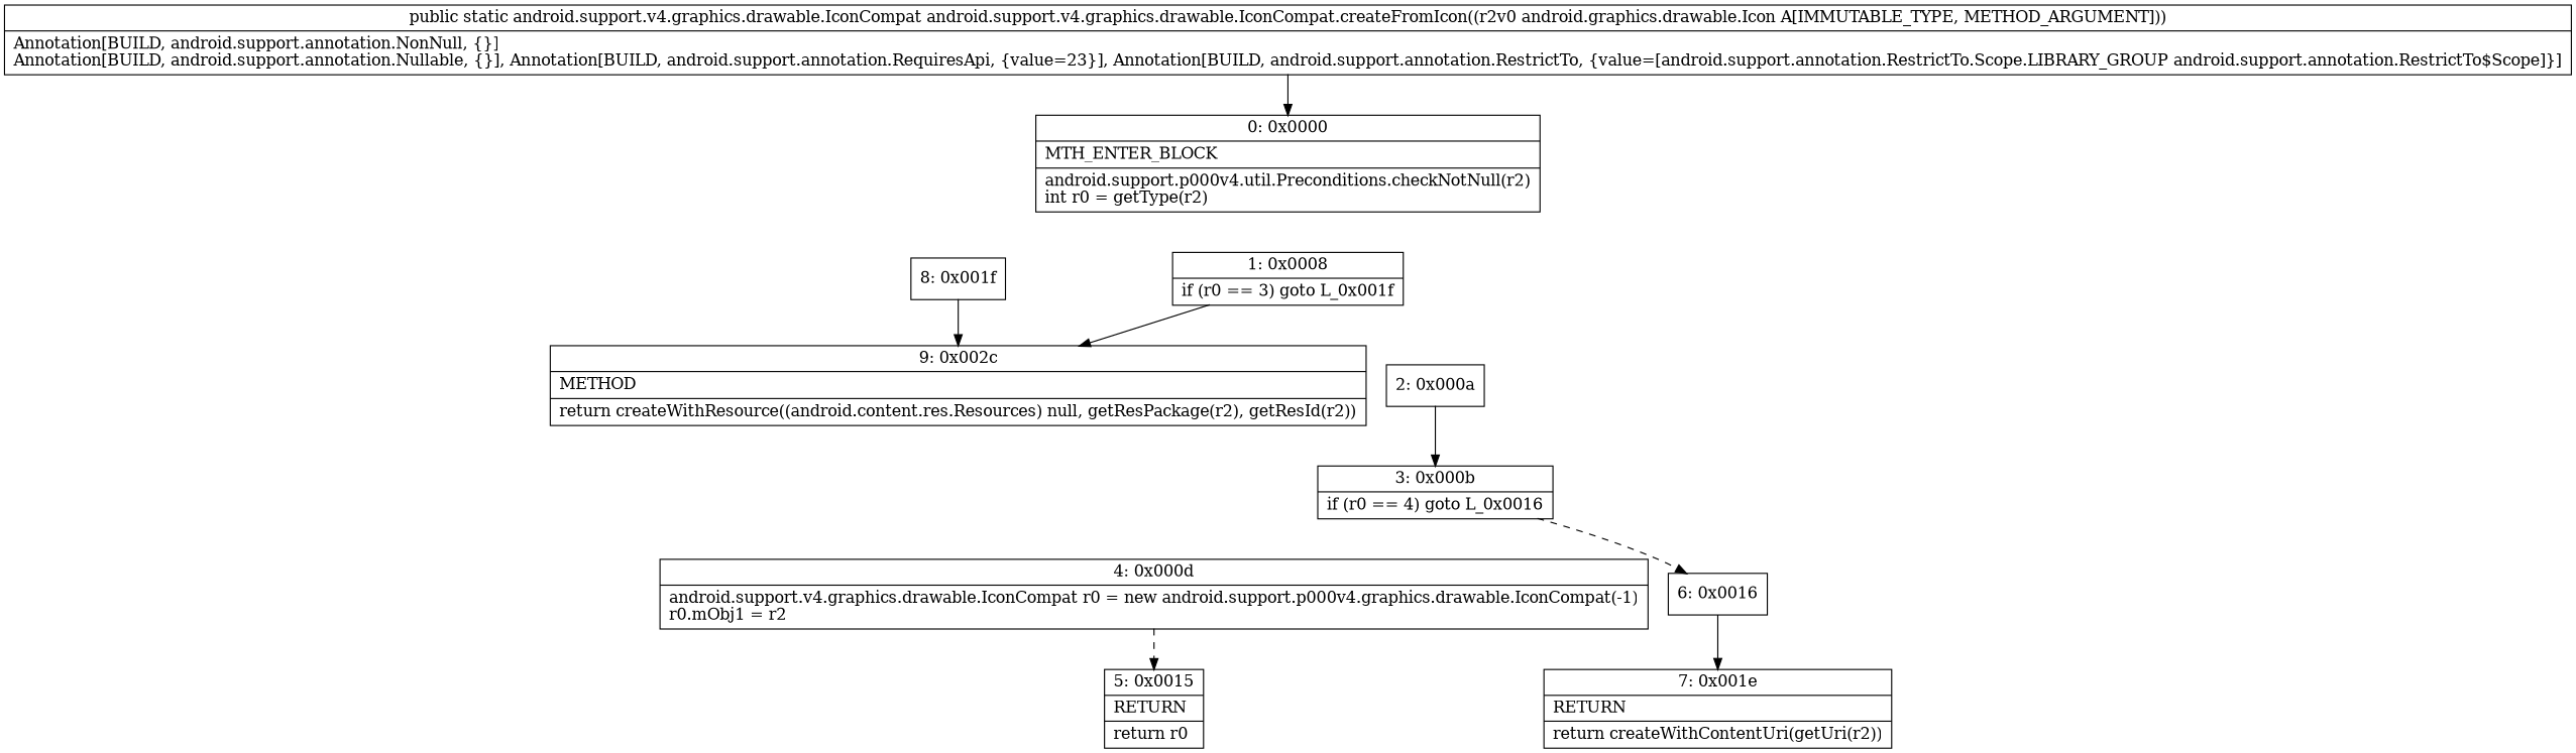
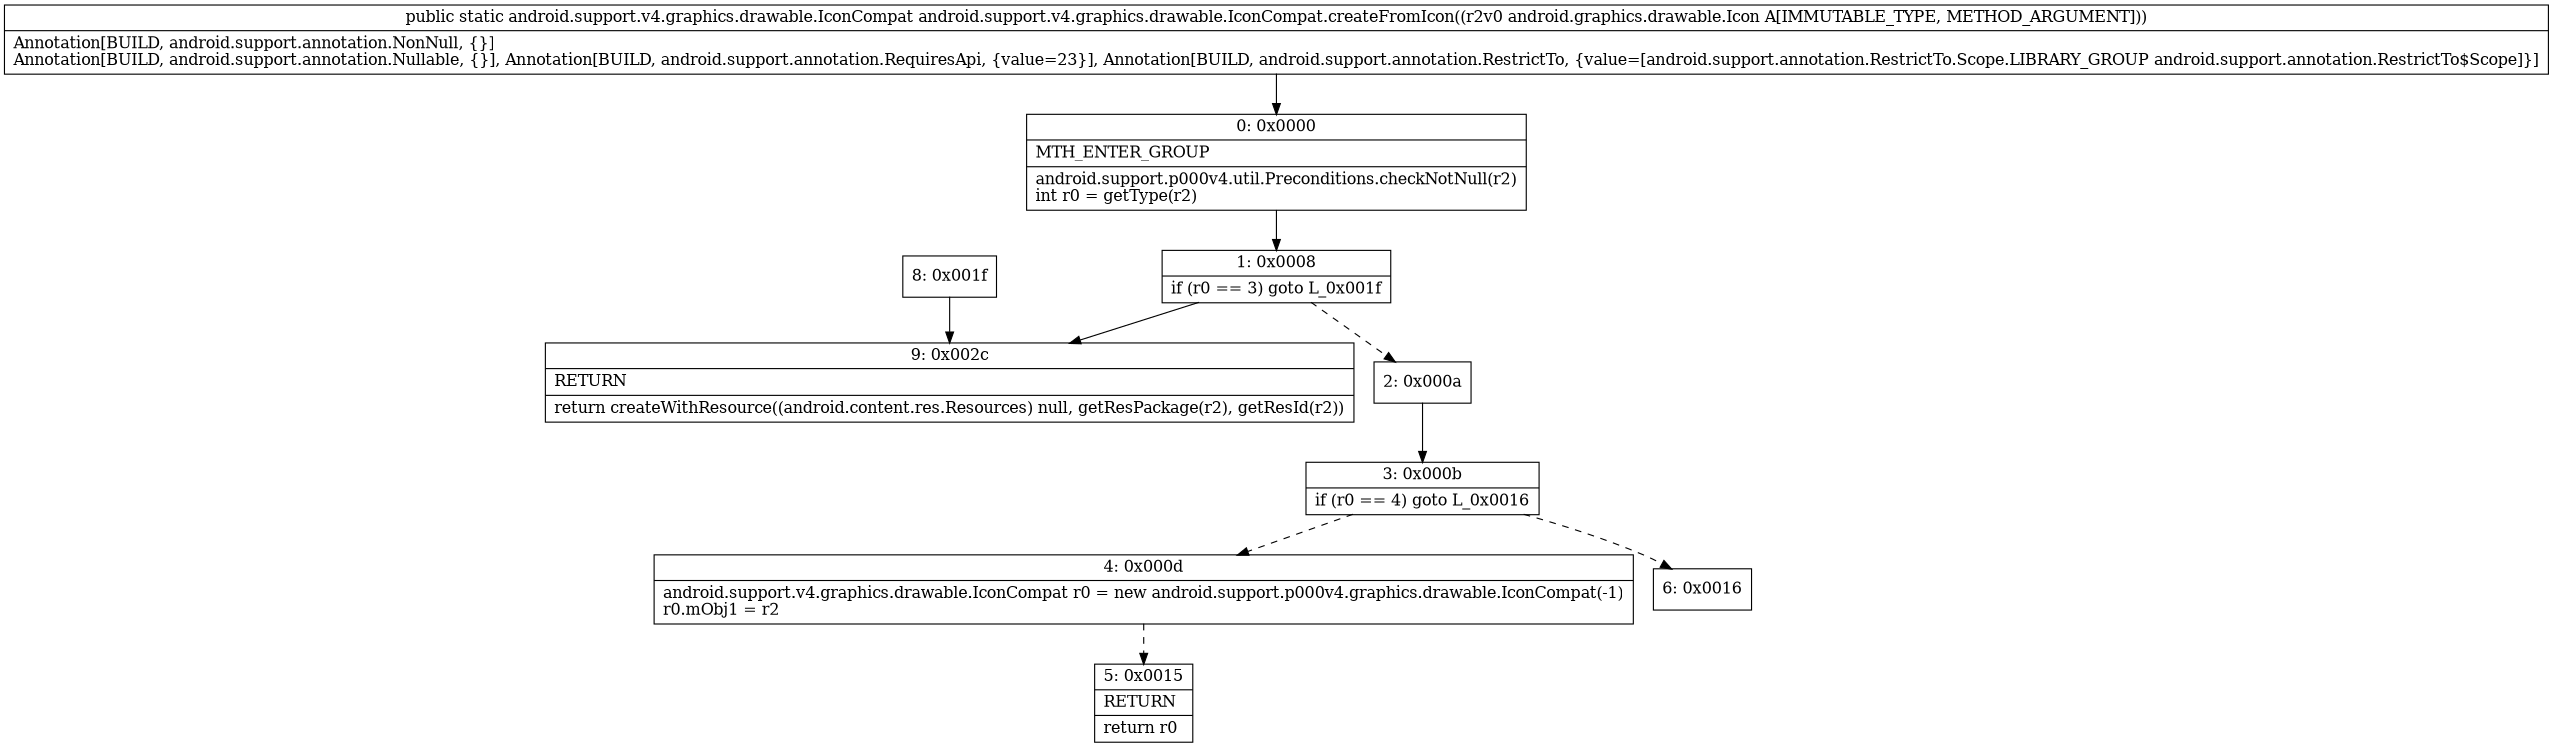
  digraph {
    node [shape=record]
-   n1 [label="{0\:\ 0x0000|MTH_ENTER_BLOCK\l|android.support.p000v4.util.Preconditions.checkNotNull(r2)\lint r0 = getType(r2)\l}"]
+   n1 [label="{0\:\ 0x0000|MTH_ENTER_GROUP\l|android.support.p000v4.util.Preconditions.checkNotNull(r2)\lint r0 = getType(r2)\l}"]
    n2 [label="{1\:\ 0x0008|if (r0 == 3) goto L_0x001f\l}"]
    n3 [label="{2\:\ 0x000a}"]
-   n4 [label="{9\:\ 0x002c|METHOD\l|return createWithResource((android.content.res.Resources) null, getResPackage(r2), getResId(r2))\l}"]
+   n4 [label="{9\:\ 0x002c|RETURN\l|return createWithResource((android.content.res.Resources) null, getResPackage(r2), getResId(r2))\l}"]
    n5 [label="{3\:\ 0x000b|if (r0 == 4) goto L_0x0016\l}"]
    n6 [label="{8\:\ 0x001f}"]
    n7 [label="{4\:\ 0x000d|android.support.v4.graphics.drawable.IconCompat r0 = new android.support.p000v4.graphics.drawable.IconCompat(\-1)\lr0.mObj1 = r2\l}"]
    n8 [label="{6\:\ 0x0016}"]
    n9 [label="{5\:\ 0x0015|RETURN\l|return r0\l}"]
-   n10 [label="{7\:\ 0x001e|RETURN\l|return createWithContentUri(getUri(r2))\l}"]
    n11 [label="{public static android.support.v4.graphics.drawable.IconCompat android.support.v4.graphics.drawable.IconCompat.createFromIcon((r2v0 android.graphics.drawable.Icon A[IMMUTABLE_TYPE, METHOD_ARGUMENT]))  | Annotation[BUILD, android.support.annotation.NonNull, \{\}]\lAnnotation[BUILD, android.support.annotation.Nullable, \{\}], Annotation[BUILD, android.support.annotation.RequiresApi, \{value=23\}], Annotation[BUILD, android.support.annotation.RestrictTo, \{value=[android.support.annotation.RestrictTo.Scope.LIBRARY_GROUP android.support.annotation.RestrictTo$Scope]\}]\l}"]
+   n1 -> n2
+   n2 -> n3 [style=dashed]
    n2 -> n4
    n3 -> n5
+   n5 -> n7 [style=dashed]
    n5 -> n8 [style=dashed]
    n6 -> n4
    n7 -> n9 [style=dashed]
-   n8 -> n10
    n11 -> n1
  }
